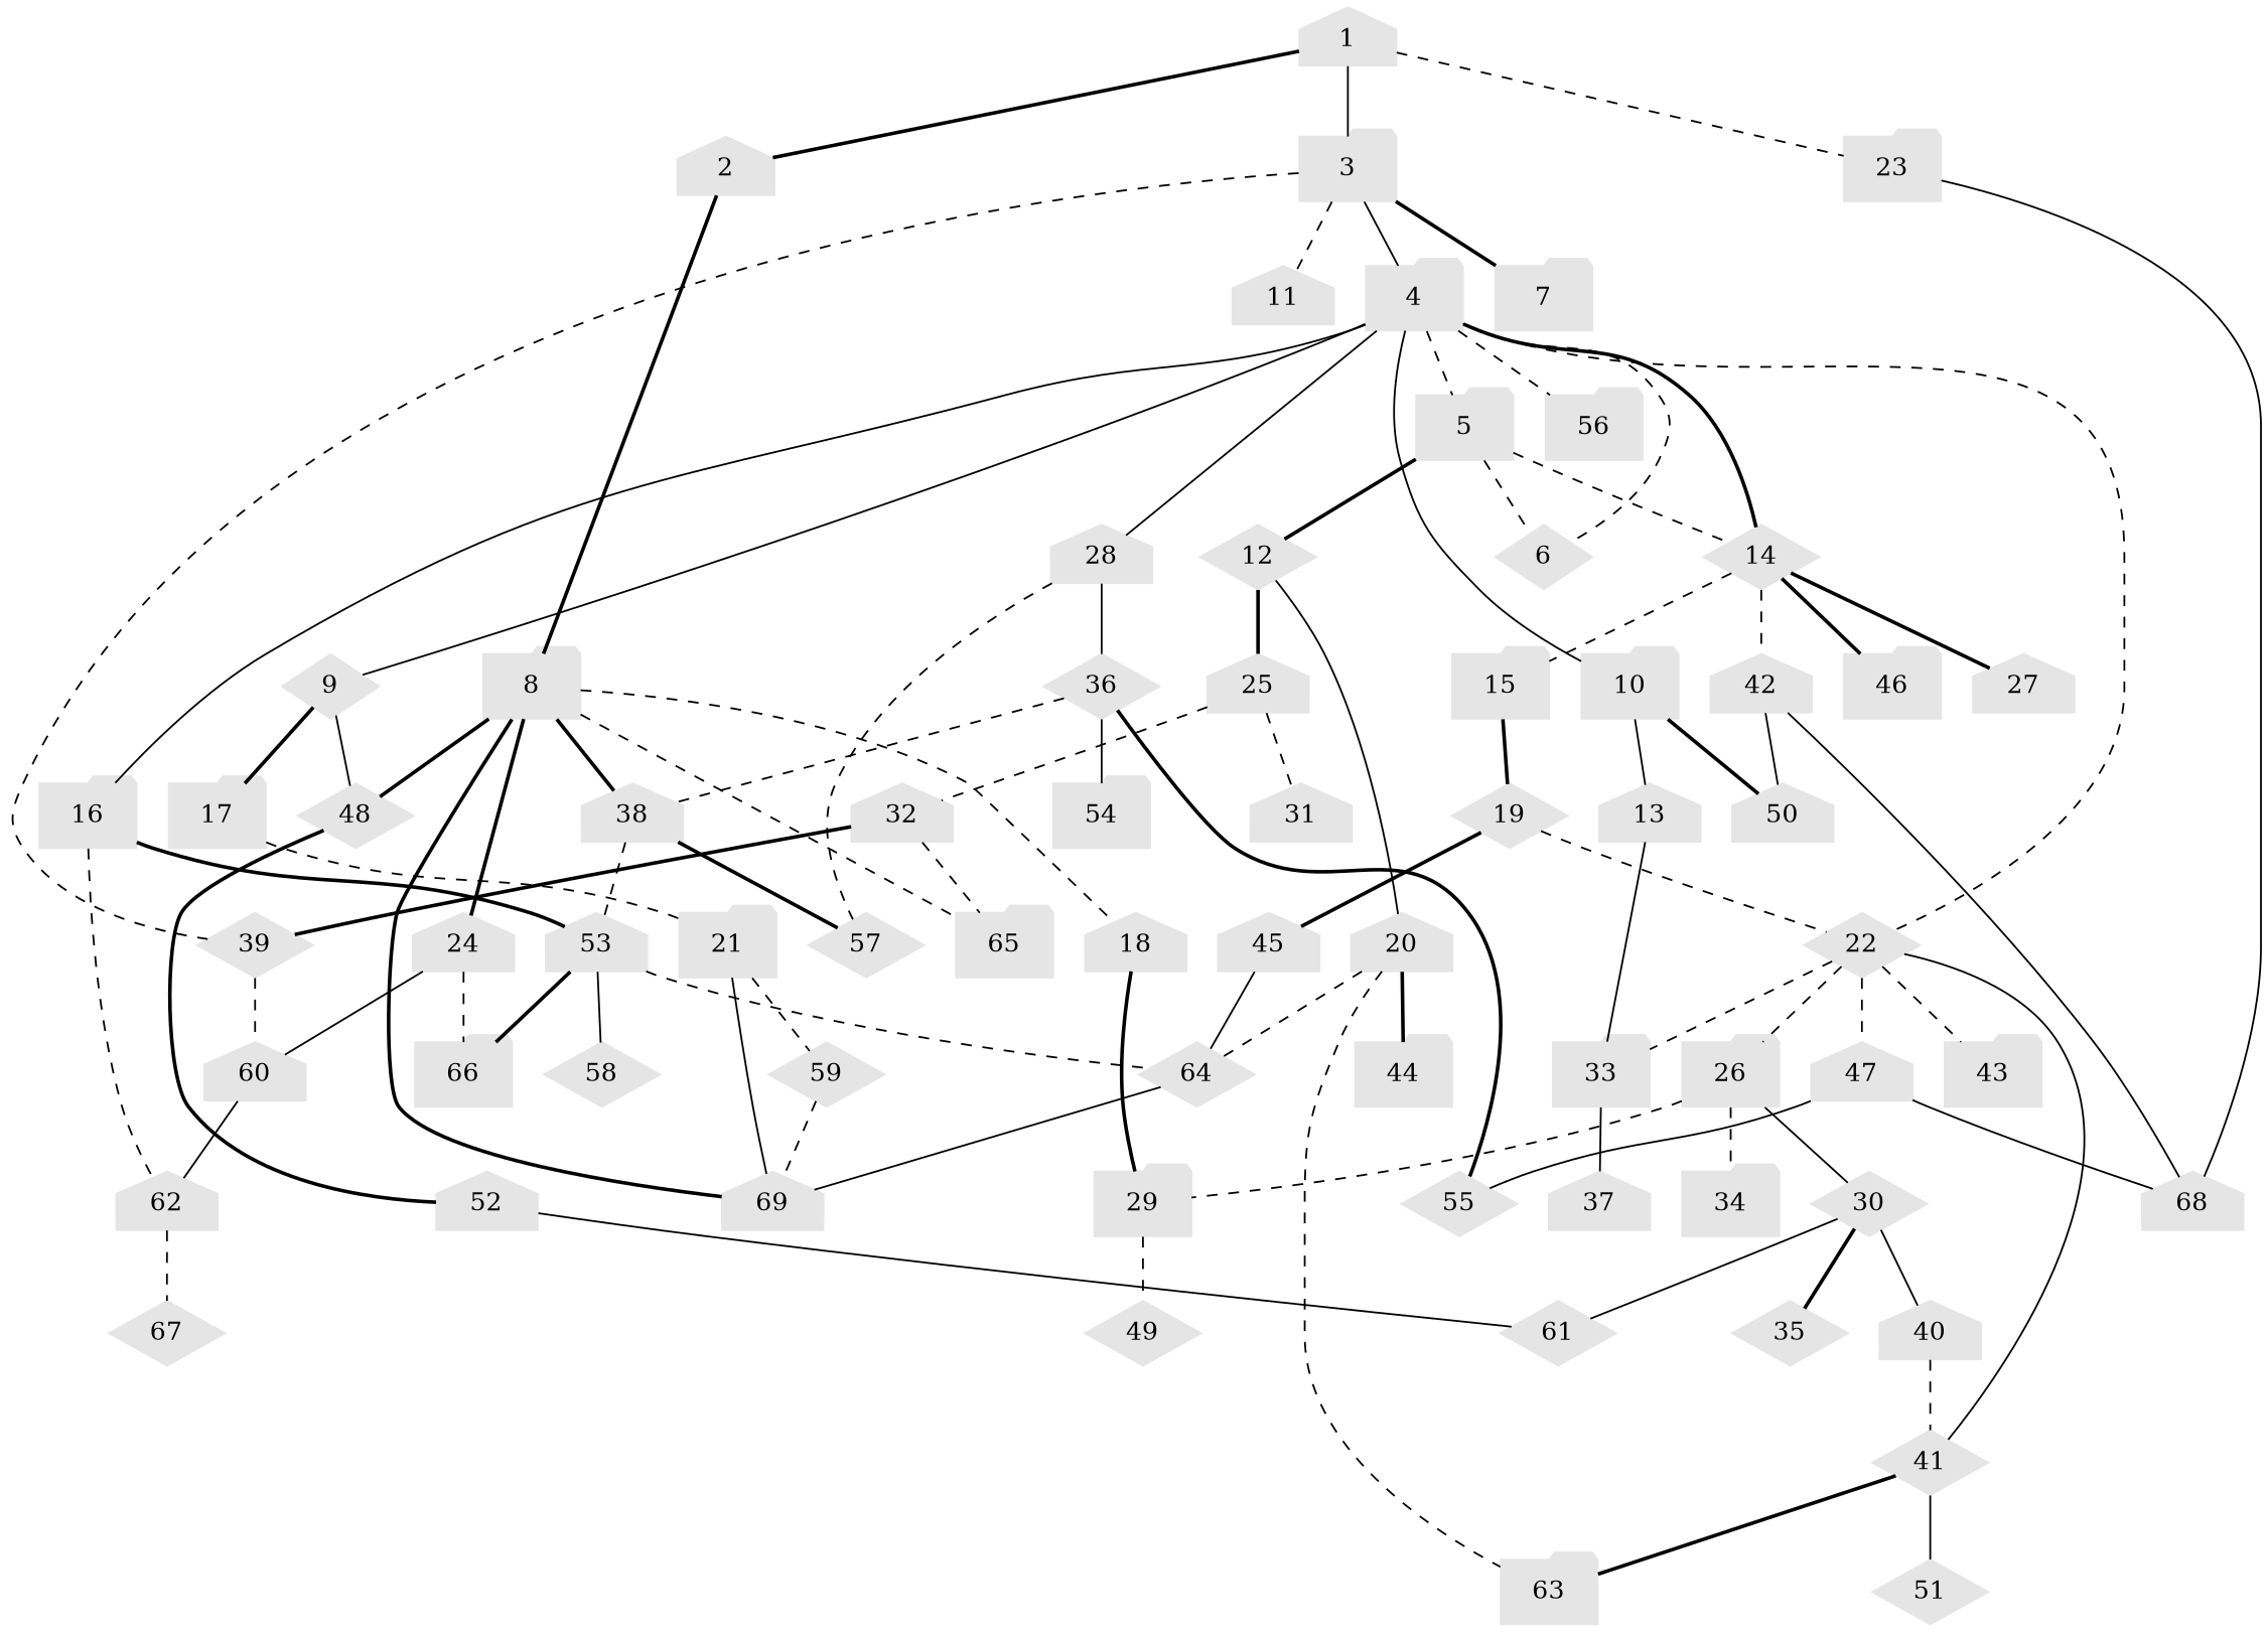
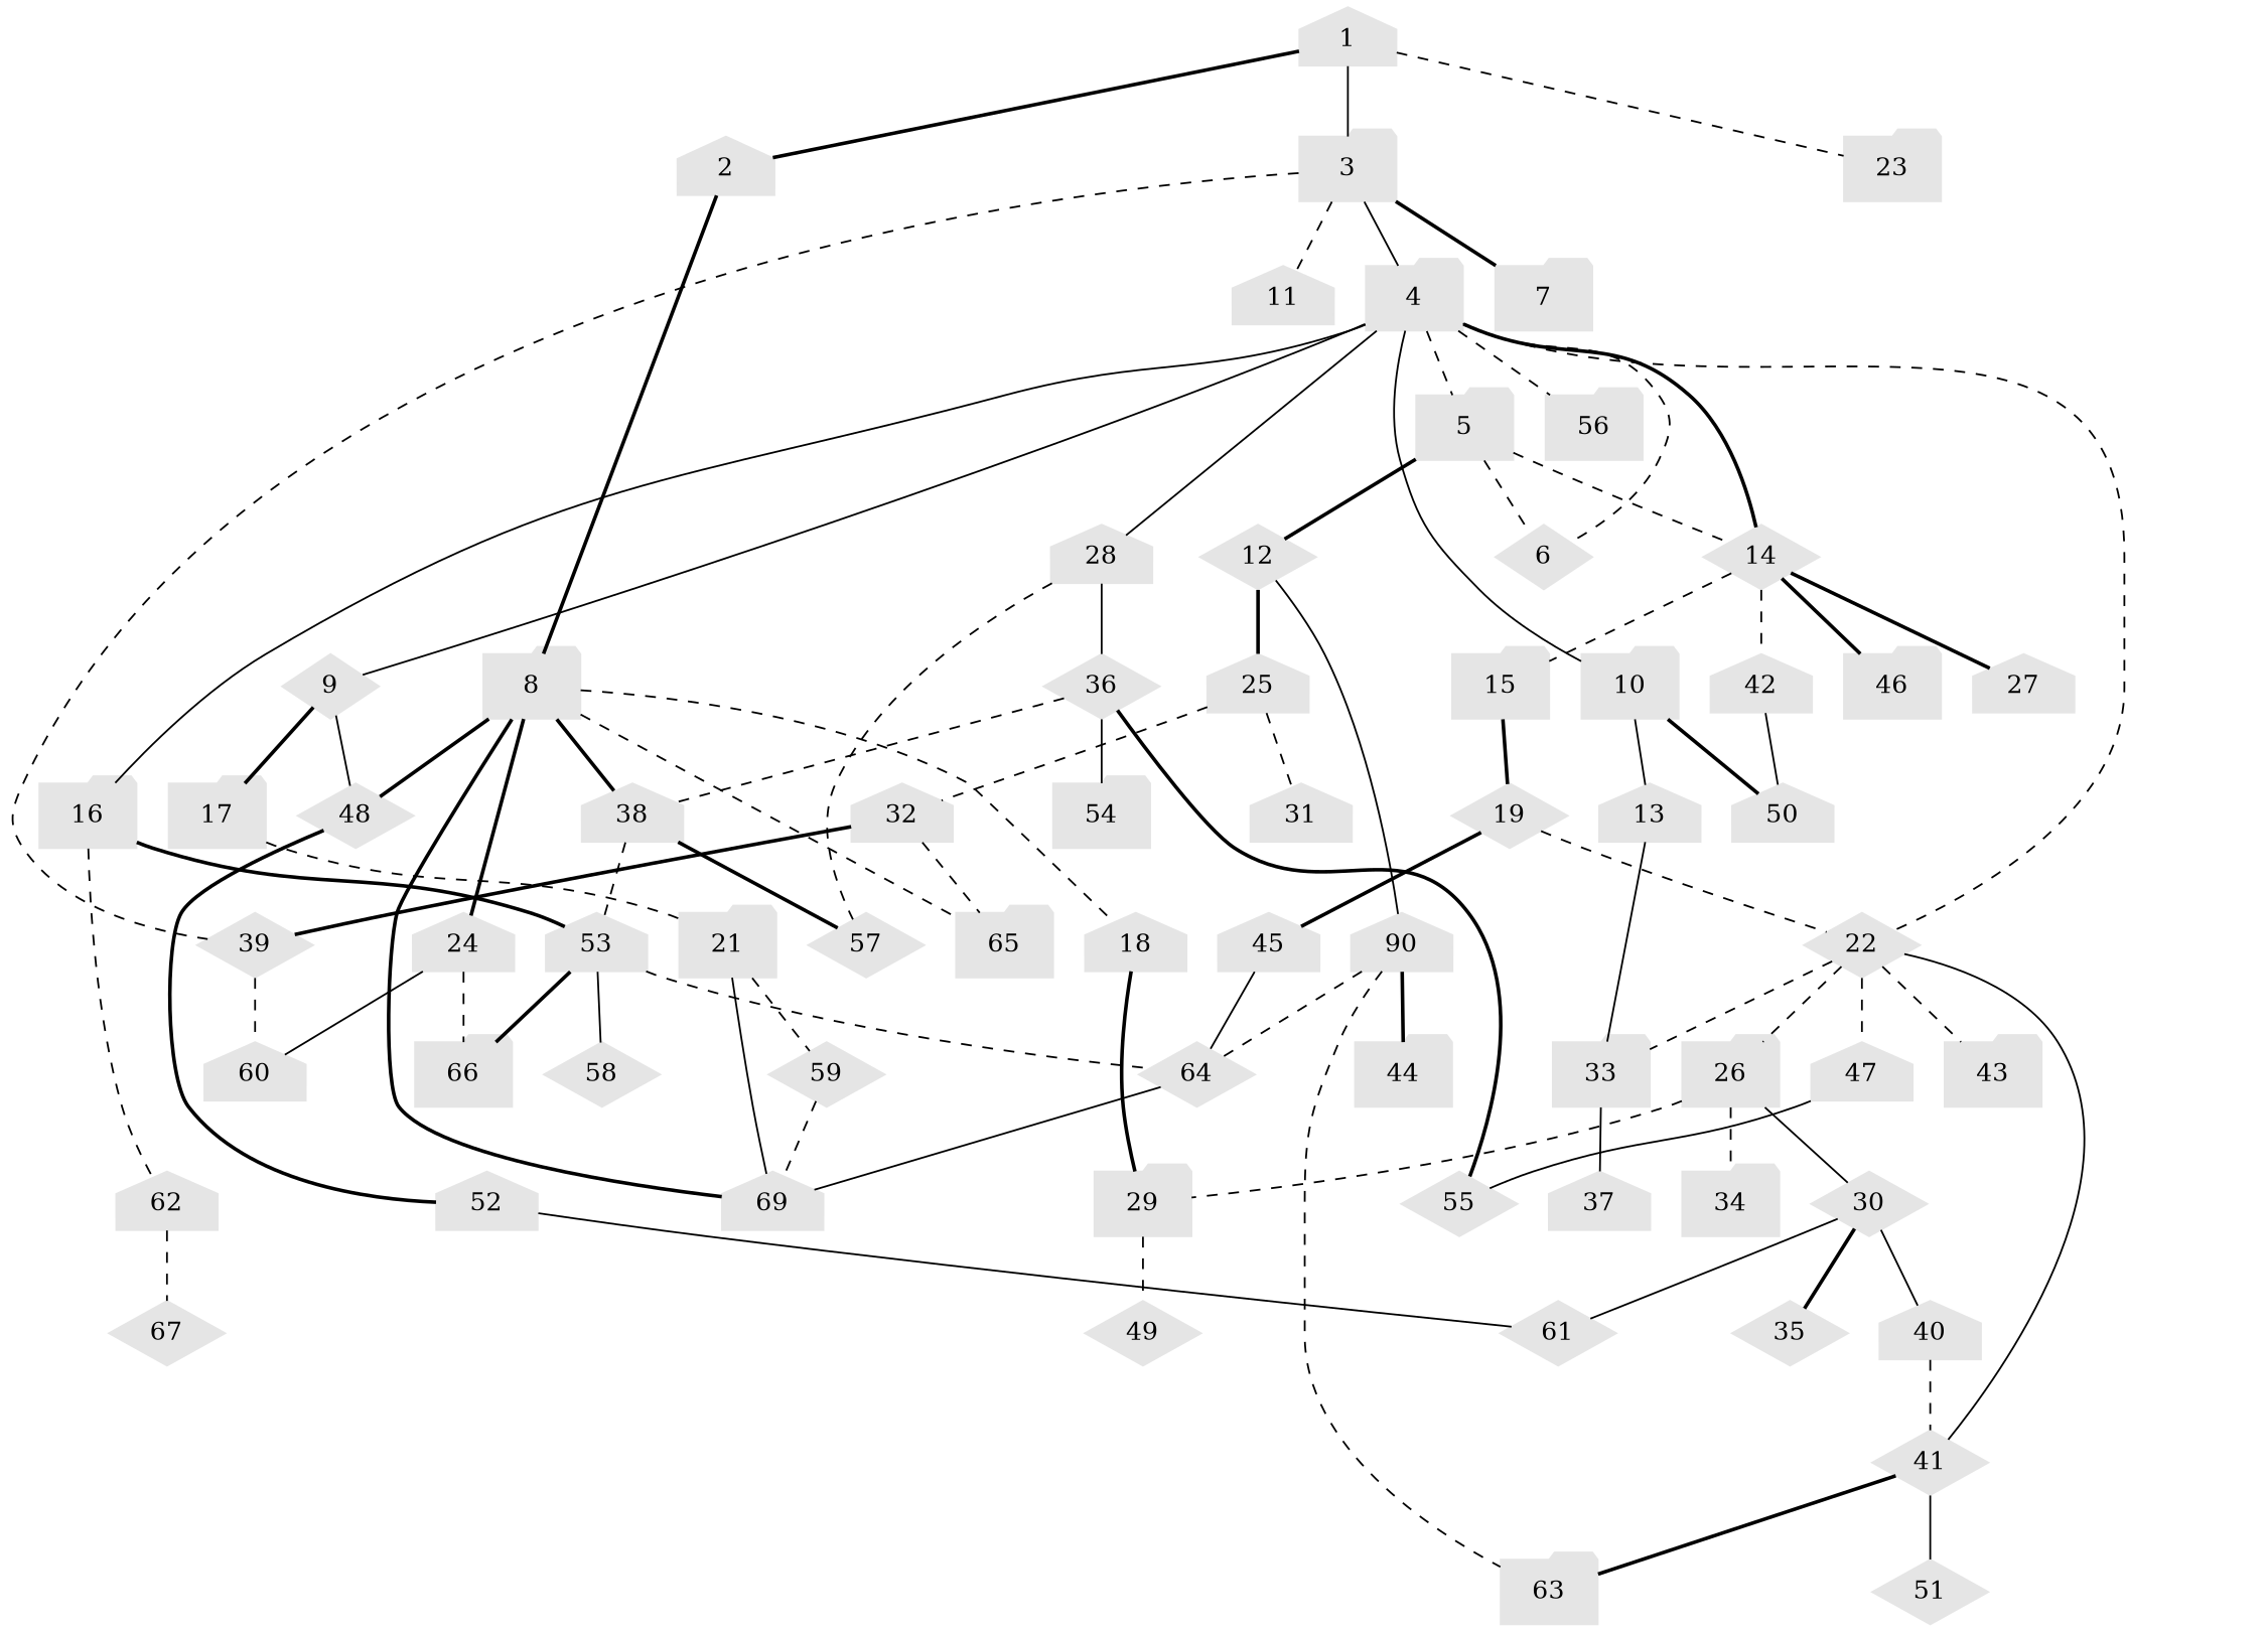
  graph {
    node [color=gray90 shape=house style=filled]
    edge [style=dashed]
    1
    2
    3 [shape=folder]
    23 [shape=folder]
    8 [shape=folder]
    4 [shape=folder]
    7 [shape=folder]
    11
    39 [shape=diamond]
-   68
    18
    24
    38
    48 [shape=diamond]
    65 [shape=folder]
    69
    5 [shape=folder]
    6 [shape=diamond]
    9 [shape=diamond]
    10 [shape=folder]
    14 [shape=diamond]
    16 [shape=folder]
    22 [shape=diamond]
    28
    56 [shape=folder]
    60
    12 [shape=diamond]
    17 [shape=folder]
    13
    50
    15 [shape=folder]
    27
    42
    46 [shape=folder]
    53
    62
    33 [shape=folder]
    26 [shape=folder]
    41 [shape=diamond]
    43 [shape=folder]
    47
    36 [shape=diamond]
    57 [shape=diamond]
-   20
+   20 [label=90]
    25
    29 [shape=folder]
    66 [shape=folder]
    52
    21 [shape=folder]
    44 [shape=folder]
    63 [shape=folder]
    64 [shape=diamond]
    31
    32
    37
    19 [shape=diamond]
    45
    58 [shape=diamond]
    67 [shape=diamond]
    59 [shape=diamond]
    49 [shape=diamond]
    30 [shape=diamond]
    34 [shape=folder]
    51 [shape=diamond]
    55 [shape=diamond]
    35 [shape=diamond]
    40
    61 [shape=diamond]
    54 [shape=folder]
    1 -- 2 [style=bold]
    1 -- 3 [style=solid]
    1 -- 23
    2 -- 8 [style=bold]
    3 -- 4 [style=solid]
    3 -- 7 [style=bold]
    3 -- 11
    3 -- 39
-   23 -- 68 [style=solid]
    8 -- 18
    8 -- 24 [style=bold]
    8 -- 38 [style=bold]
    8 -- 48 [style=bold]
    8 -- 65
    8 -- 69 [style=bold]
    4 -- 5
    4 -- 6
    4 -- 9 [style=solid]
    4 -- 10 [style=solid]
    4 -- 14 [style=bold]
    4 -- 16 [style=solid]
    4 -- 22
    4 -- 28 [style=solid]
    4 -- 56
    39 -- 60
    18 -- 29 [style=bold]
    24 -- 60 [style=solid]
    24 -- 66
    38 -- 53
    38 -- 57 [style=bold]
    48 -- 52 [style=bold]
    5 -- 6
    5 -- 14
    5 -- 12 [style=bold]
    9 -- 48 [style=solid]
    9 -- 17 [style=bold]
    10 -- 13 [style=solid]
    10 -- 50 [style=bold]
    14 -- 15
    14 -- 27 [style=bold]
    14 -- 42
    14 -- 46 [style=bold]
    16 -- 53 [style=bold]
    16 -- 62
    22 -- 33
    22 -- 26
    22 -- 41 [style=solid]
    22 -- 43
    22 -- 47
    28 -- 36 [style=solid]
    28 -- 57
-   60 -- 62 [style=solid]
    12 -- 20 [style=solid]
    12 -- 25 [style=bold]
    17 -- 21
    13 -- 33 [style=solid]
    15 -- 19 [style=bold]
-   42 -- 68 [style=solid]
    42 -- 50 [style=solid]
    53 -- 66 [style=bold]
    53 -- 64
    53 -- 58 [style=solid]
    62 -- 67
    33 -- 37 [style=solid]
    26 -- 29
    26 -- 30 [style=solid]
    26 -- 34
    41 -- 63 [style=bold]
    41 -- 51 [style=solid]
-   47 -- 68 [style=solid]
    47 -- 55 [style=solid]
    36 -- 38
    36 -- 55 [style=bold]
    36 -- 54 [style=solid]
    20 -- 44 [style=bold]
    20 -- 63
    20 -- 64
    25 -- 31
    25 -- 32
    29 -- 49
    52 -- 61 [style=solid]
    21 -- 69 [style=solid]
    21 -- 59
    64 -- 69 [style=solid]
    32 -- 39 [style=bold]
    32 -- 65
    19 -- 22
    19 -- 45 [style=bold]
    45 -- 64 [style=solid]
    59 -- 69
    30 -- 35 [style=bold]
    30 -- 40 [style=solid]
    30 -- 61 [style=solid]
    40 -- 41
  }
